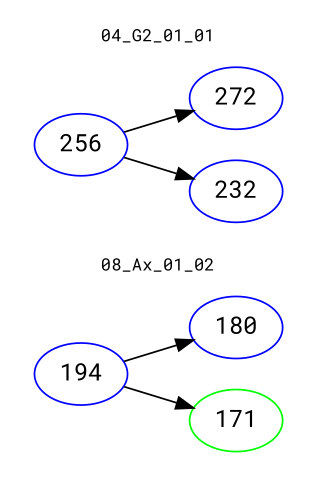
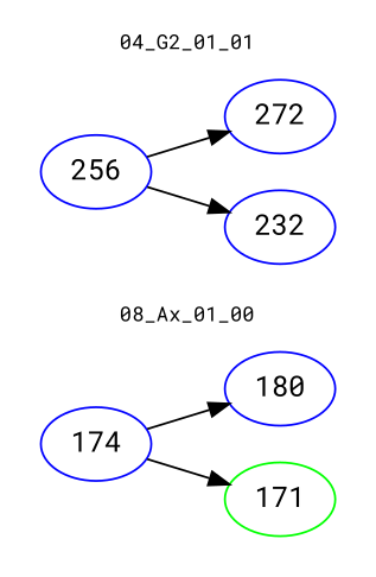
  digraph {
    fontname="Roboto Mono"
    rankdir=LR
    node [color=blue fontname="Roboto Mono"]
    edge [color=black fontname="Roboto Mono"]
-   n1 [label=194]
+   n1 [label=174]
    n2 [color=green label=171]
    n3 [label=180]
    n4 [label=256]
    n5 [label=232]
    n6 [label=272]
    subgraph cluster_1 {
      color=white
      fontsize=10
-     label="08_Ax_01_02"
+     label="08_Ax_01_00"
      n1
      n2
      n3
    }
    subgraph cluster_2 {
      color=white
      fontsize=10
      label="04_G2_01_01"
      n4
      n5
      n6
    }
    n1 -> n2
    n1 -> n3
    n4 -> n5
    n4 -> n6
  }
